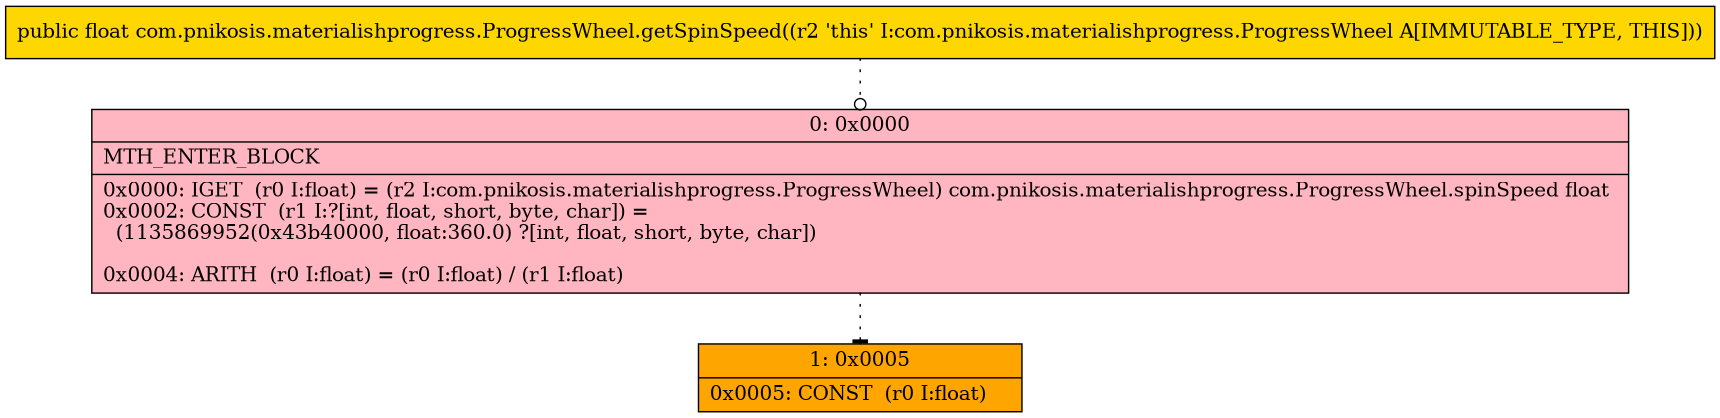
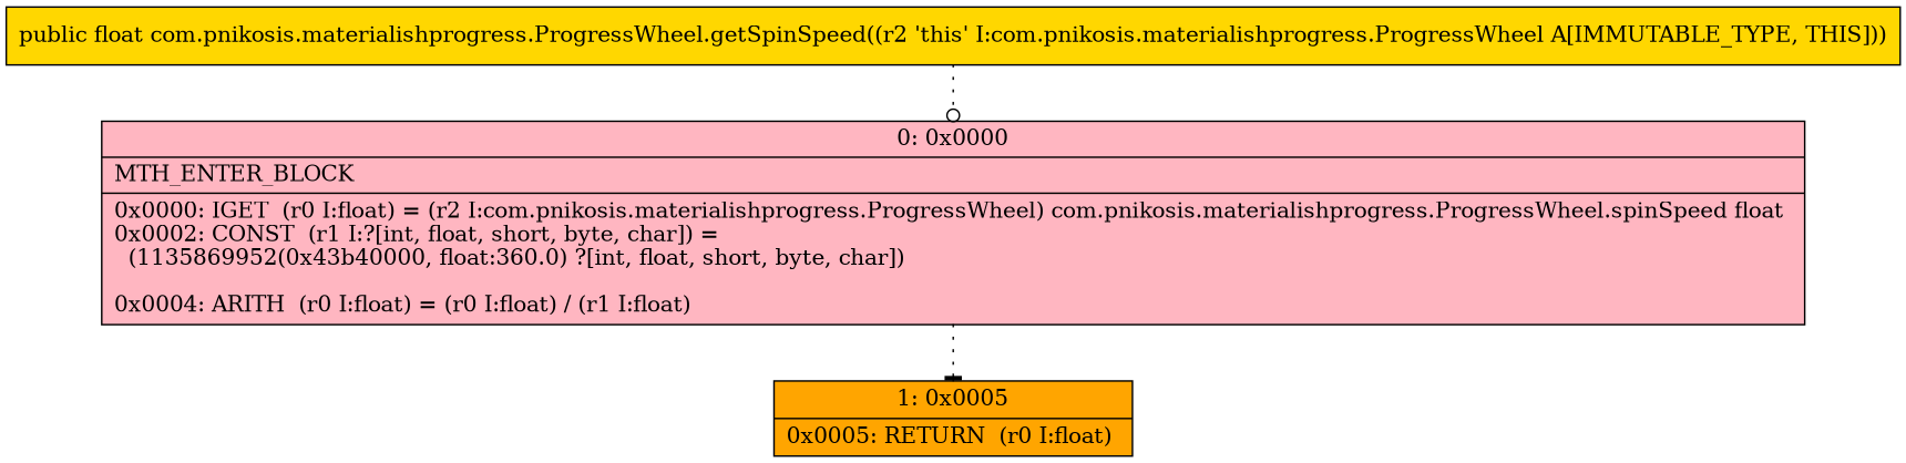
  digraph {
    node [shape=record style=filled]
    edge [style=dotted]
    n1 [label="{0\:\ 0x0000|MTH_ENTER_BLOCK\l|0x0000: IGET  (r0 I:float) = (r2 I:com.pnikosis.materialishprogress.ProgressWheel) com.pnikosis.materialishprogress.ProgressWheel.spinSpeed float \l0x0002: CONST  (r1 I:?[int, float, short, byte, char]) = \l  (1135869952(0x43b40000, float:360.0) ?[int, float, short, byte, char])\l \l0x0004: ARITH  (r0 I:float) = (r0 I:float) \/ (r1 I:float) \l}" fillcolor=lightpink]
-   n2 [label="{1\:\ 0x0005|0x0005: CONST  (r0 I:float) \l}" fillcolor=orange]
+   n2 [label="{1\:\ 0x0005|0x0005: RETURN  (r0 I:float) \l}" fillcolor=orange]
    n3 [label="{public float com.pnikosis.materialishprogress.ProgressWheel.getSpinSpeed((r2 'this' I:com.pnikosis.materialishprogress.ProgressWheel A[IMMUTABLE_TYPE, THIS])) }" fillcolor=gold]
    n1 -> n2 [arrowhead=tee]
    n3 -> n1 [arrowhead=odot]
  }
